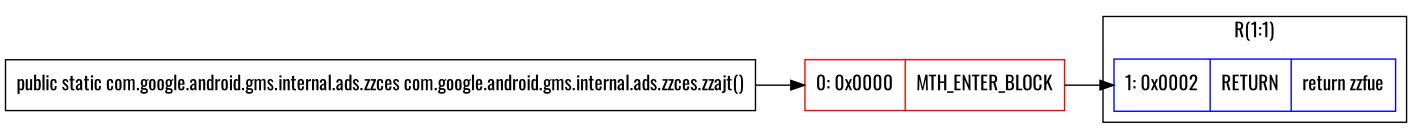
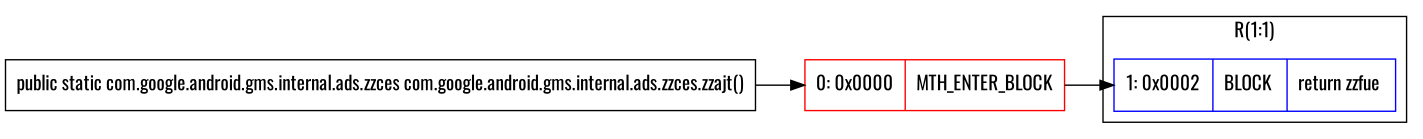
  digraph {
    rankdir=LR
    fontname=Oswald
    node [shape=record fontname=Oswald]
    edge [fontname=Oswald]
-   n1 [color=blue label="{1\:\ 0x0002|RETURN\l|return zzfue\l}"]
+   n1 [color=blue label="{1\:\ 0x0002|BLOCK\l|return zzfue\l}"]
    n2 [color=red label="{0\:\ 0x0000|MTH_ENTER_BLOCK\l}"]
    n3 [label="{public static com.google.android.gms.internal.ads.zzces com.google.android.gms.internal.ads.zzces.zzajt() }"]
    subgraph cluster_1 {
      label="R(1:1)"
      n1
    }
    n2 -> n1
    n3 -> n2
  }
